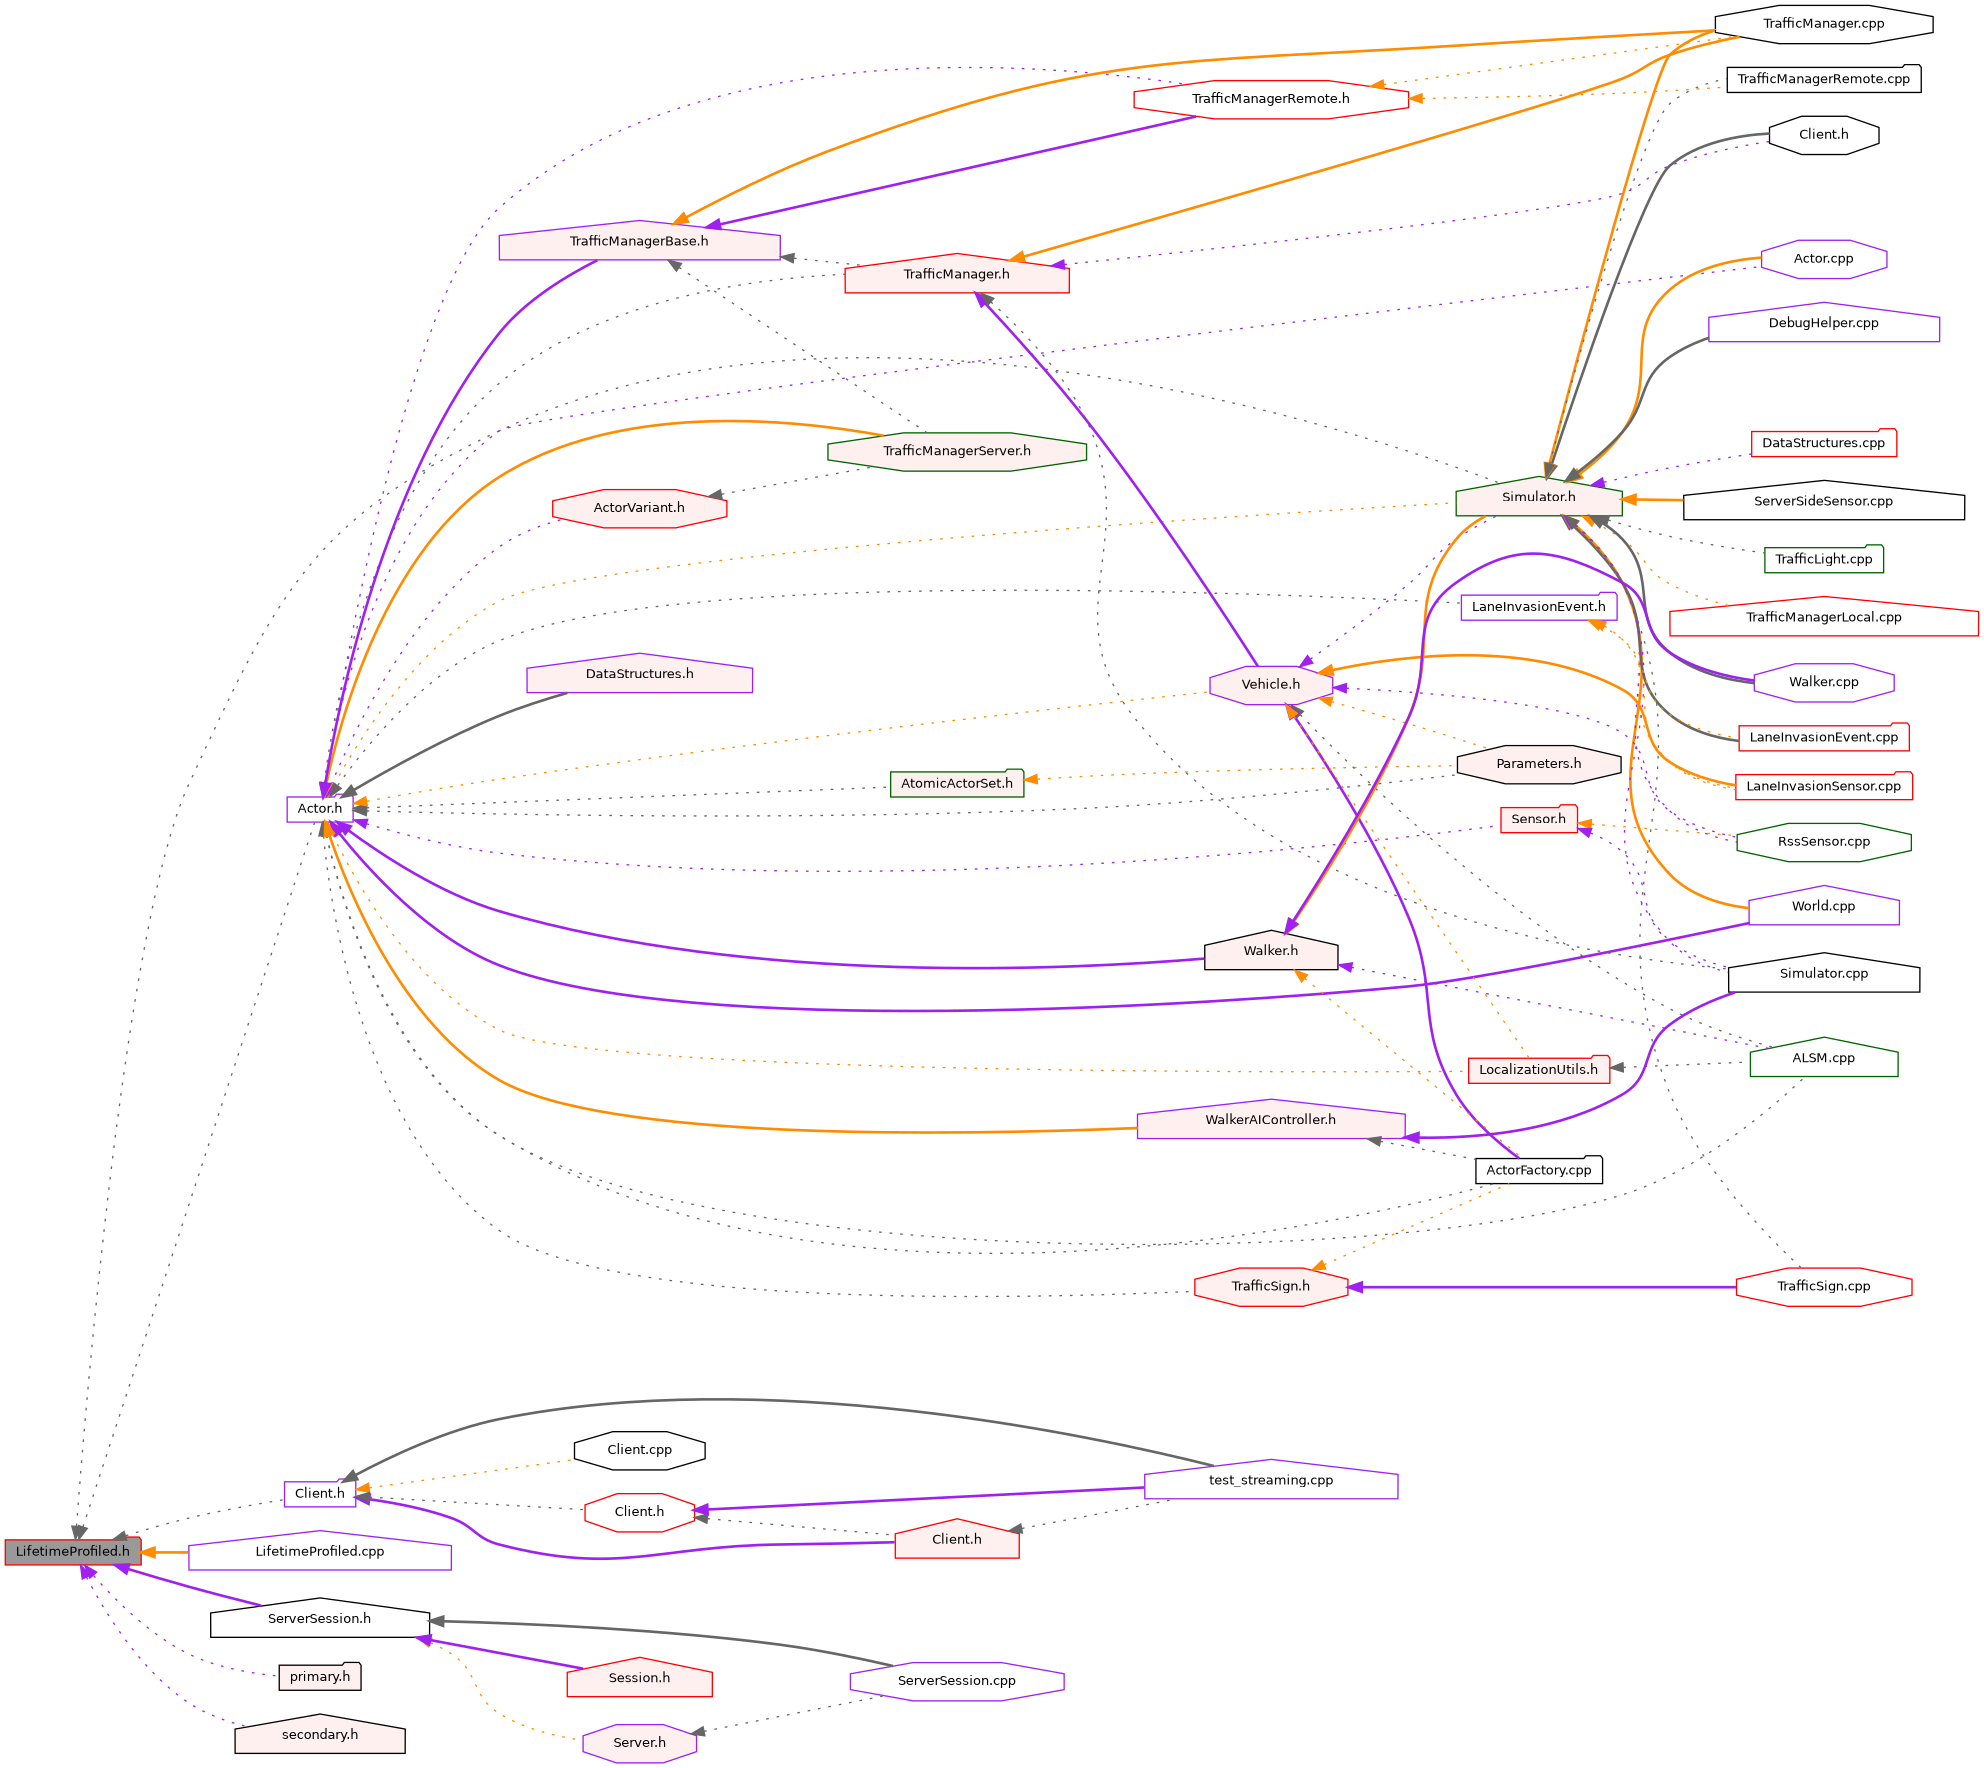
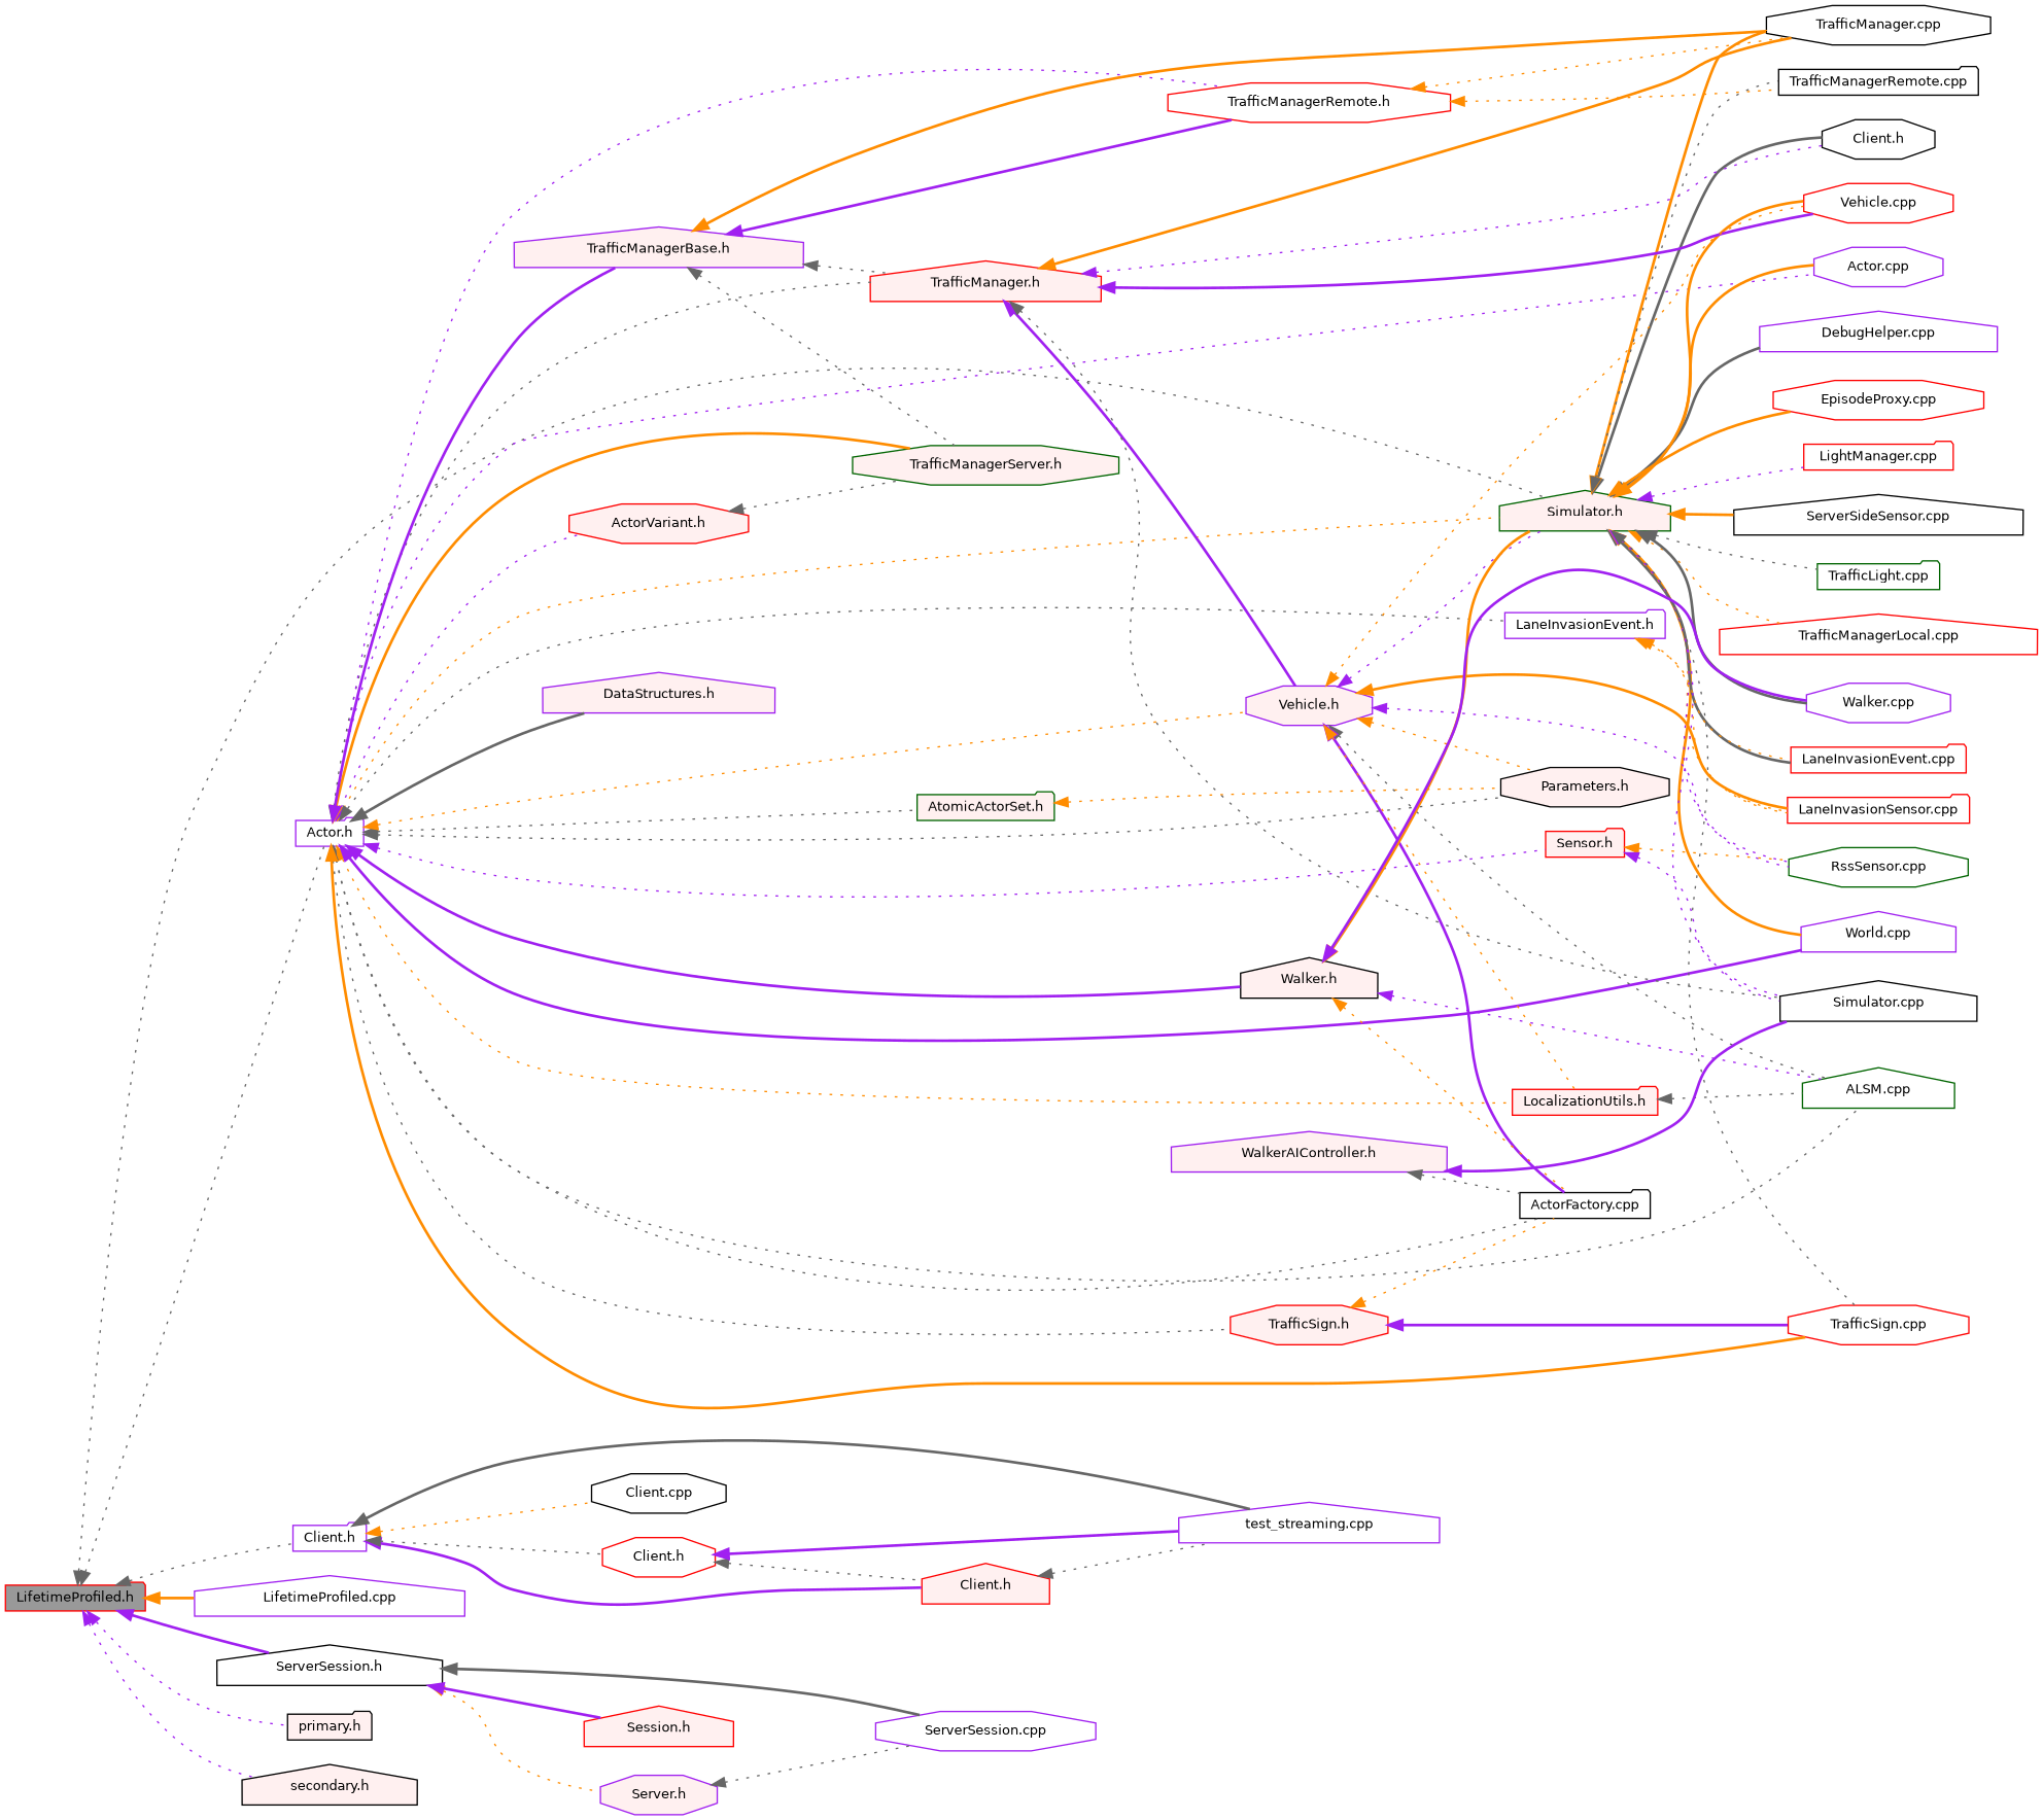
  digraph {
    rankdir=LR
    node [color=red fillcolor=white fontname=Helvetica fontsize=10 shape=house style=filled]
    edge [color=gray40 dir=back fontname=Helvetica fontsize=10 labelfontname=Helvetica labelfontsize=10 style=dotted]
    n1 [fillcolor=grey60 fontcolor=black height=0.2 label="LifetimeProfiled.h" shape=folder width=0.4]
    n2 [color=purple height=0.2 label="Actor.h" shape=folder width=0.4]
    n3 [color=darkgreen fillcolor="#FFF0F0" height=0.2 label="Simulator.h" width=0.4]
    n4 [color=purple height=0.2 label="Client.h" shape=folder width=0.4]
    n5 [color=purple height=0.2 label="LifetimeProfiled.cpp" width=0.4]
    n6 [color=black height=0.2 label="ServerSession.h" width=0.4]
    n7 [color=black fillcolor="#FFF0F0" height=0.2 label="primary.h" shape=folder width=0.4]
    n8 [color=black fillcolor="#FFF0F0" height=0.2 label="secondary.h" width=0.4]
    n9 [color=darkgreen height=0.2 label="ALSM.cpp" width=0.4]
    n10 [color=purple height=0.2 label="Actor.cpp" shape=octagon width=0.4]
    n11 [color=black height=0.2 label="ActorFactory.cpp" shape=folder width=0.4]
    n12 [fillcolor="#FFF0F0" height=0.2 label="ActorVariant.h" shape=octagon width=0.4]
    n13 [color=darkgreen fillcolor="#FFF0F0" height=0.2 label="TrafficManagerServer.h" shape=octagon width=0.4]
    n14 [color=darkgreen fillcolor="#FFF0F0" height=0.2 label="AtomicActorSet.h" shape=folder width=0.4]
    n15 [color=black fillcolor="#FFF0F0" height=0.2 label="Parameters.h" shape=octagon width=0.4]
    n16 [color=purple fillcolor="#FFF0F0" height=0.2 label="DataStructures.h" width=0.4]
    n17 [color=purple height=0.2 label="LaneInvasionEvent.h" shape=folder width=0.4]
    n18 [fillcolor="#FFF0F0" height=0.2 label="LocalizationUtils.h" shape=folder width=0.4]
    n19 [fillcolor="#FFF0F0" height=0.2 label="Sensor.h" shape=folder width=0.4]
    n20 [color=purple height=0.2 label="World.cpp" width=0.4]
    n21 [fillcolor="#FFF0F0" height=0.2 label="TrafficManager.h" width=0.4]
    n22 [color=purple fillcolor="#FFF0F0" height=0.2 label="Vehicle.h" shape=octagon width=0.4]
    n23 [color=purple fillcolor="#FFF0F0" height=0.2 label="TrafficManagerBase.h" width=0.4]
    n24 [height=0.2 label="TrafficManagerRemote.h" shape=octagon width=0.4]
    n25 [fillcolor="#FFF0F0" height=0.2 label="TrafficSign.h" shape=octagon width=0.4]
    n26 [color=black fillcolor="#FFF0F0" height=0.2 label="Walker.h" width=0.4]
    n27 [color=purple fillcolor="#FFF0F0" height=0.2 label="WalkerAIController.h" width=0.4]
    n28 [height=0.2 label="LaneInvasionEvent.cpp" shape=folder width=0.4]
    n29 [height=0.2 label="LaneInvasionSensor.cpp" shape=folder width=0.4]
    n30 [color=darkgreen height=0.2 label="RssSensor.cpp" shape=octagon width=0.4]
    n31 [color=black height=0.2 label="Simulator.cpp" width=0.4]
    n32 [color=black height=0.2 label="Client.h" shape=octagon width=0.4]
    n33 [color=purple height=0.2 label="DebugHelper.cpp" width=0.4]
-   n35 [height=0.2 label="DataStructures.cpp" shape=folder width=0.4]
+   n34 [height=0.2 label="EpisodeProxy.cpp" shape=octagon width=0.4]
+   n35 [height=0.2 label="LightManager.cpp" shape=folder width=0.4]
    n36 [color=black height=0.2 label="ServerSideSensor.cpp" width=0.4]
    n37 [color=darkgreen height=0.2 label="TrafficLight.cpp" shape=folder width=0.4]
    n38 [color=black height=0.2 label="TrafficManager.cpp" shape=octagon width=0.4]
    n39 [height=0.2 label="TrafficManagerLocal.cpp" width=0.4]
    n40 [color=black height=0.2 label="TrafficManagerRemote.cpp" shape=folder width=0.4]
    n41 [height=0.2 label="TrafficSign.cpp" shape=octagon width=0.4]
+   n42 [height=0.2 label="Vehicle.cpp" shape=octagon width=0.4]
    n43 [color=purple height=0.2 label="Walker.cpp" shape=octagon width=0.4]
    n44 [color=black height=0.2 label="Client.cpp" shape=octagon width=0.4]
    n45 [fillcolor="#FFF0F0" height=0.2 label="Client.h" width=0.4]
    n46 [color=purple height=0.2 label="test_streaming.cpp" width=0.4]
    n47 [height=0.2 label="Client.h" shape=octagon width=0.4]
    n48 [color=purple fillcolor="#FFF0F0" height=0.2 label="Server.h" shape=octagon width=0.4]
    n49 [color=purple height=0.2 label="ServerSession.cpp" shape=octagon width=0.4]
    n50 [fillcolor="#FFF0F0" height=0.2 label="Session.h" width=0.4]
    n1 -> n2
    n1 -> n3
    n1 -> n4
    n1 -> n5 [color=darkorange style=bold]
    n1 -> n6 [color=purple style=bold]
    n1 -> n7 [color=purple]
    n1 -> n8 [color=purple]
    n2 -> n3 [color=darkorange]
    n2 -> n9
    n2 -> n10 [color=purple]
    n2 -> n11
    n2 -> n12 [color=purple]
    n2 -> n13 [color=darkorange style=bold]
    n2 -> n14
    n2 -> n15
    n2 -> n16 [style=bold]
    n2 -> n17
    n2 -> n18 [color=darkorange]
    n2 -> n19 [color=purple]
    n2 -> n20 [color=purple style=bold]
    n2 -> n21
    n2 -> n22 [color=darkorange]
    n2 -> n23 [color=purple style=bold]
    n2 -> n24 [color=purple]
    n2 -> n25
    n2 -> n26 [color=purple style=bold]
-   n2 -> n27 [color=darkorange style=bold]
+   n2 -> n41 [color=darkorange style=bold]
    n3 -> n10 [color=darkorange style=bold]
    n3 -> n20 [color=darkorange style=bold]
    n3 -> n28 [style=bold]
    n3 -> n29 [color=darkorange]
    n3 -> n30 [color=purple]
    n3 -> n31 [color=purple]
    n3 -> n32 [style=bold]
    n3 -> n33 [style=bold]
+   n3 -> n34 [color=darkorange style=bold]
    n3 -> n35 [color=purple]
    n3 -> n36 [color=darkorange style=bold]
    n3 -> n37
    n3 -> n38 [color=darkorange style=bold]
    n3 -> n39 [color=darkorange]
    n3 -> n40
    n3 -> n41
+   n3 -> n42 [color=darkorange style=bold]
    n3 -> n43 [style=bold]
    n4 -> n44 [color=darkorange]
    n4 -> n45 [color=purple style=bold]
    n4 -> n46 [style=bold]
    n4 -> n47
    n6 -> n48 [color=darkorange]
    n6 -> n49 [style=bold]
    n6 -> n50 [color=purple style=bold]
    n12 -> n13
    n14 -> n15 [color=darkorange]
    n17 -> n28 [color=darkorange]
    n17 -> n29 [color=darkorange]
    n18 -> n9
    n19 -> n30 [color=darkorange]
    n19 -> n31 [color=purple]
    n21 -> n22 [color=purple style=bold]
    n21 -> n31
    n21 -> n32 [color=purple]
    n21 -> n38 [color=darkorange style=bold]
+   n21 -> n42 [color=purple style=bold]
    n22 -> n3 [color=purple]
    n22 -> n9
    n22 -> n11 [color=purple style=bold]
    n22 -> n15 [color=darkorange]
    n22 -> n18 [color=darkorange]
    n22 -> n29 [color=darkorange style=bold]
    n22 -> n30 [color=purple]
+   n22 -> n42 [color=darkorange]
    n23 -> n13
    n23 -> n21
    n23 -> n24 [color=purple style=bold]
    n23 -> n38 [color=darkorange style=bold]
    n24 -> n38 [color=darkorange]
    n24 -> n40 [color=darkorange]
    n25 -> n11 [color=darkorange]
    n25 -> n41 [color=purple style=bold]
    n26 -> n3 [color=darkorange style=bold]
    n26 -> n9 [color=purple]
    n26 -> n11 [color=darkorange]
    n26 -> n43 [color=purple style=bold]
    n27 -> n11
    n27 -> n31 [color=purple style=bold]
    n45 -> n46
    n47 -> n45
    n47 -> n46 [color=purple style=bold]
    n48 -> n49
  }
